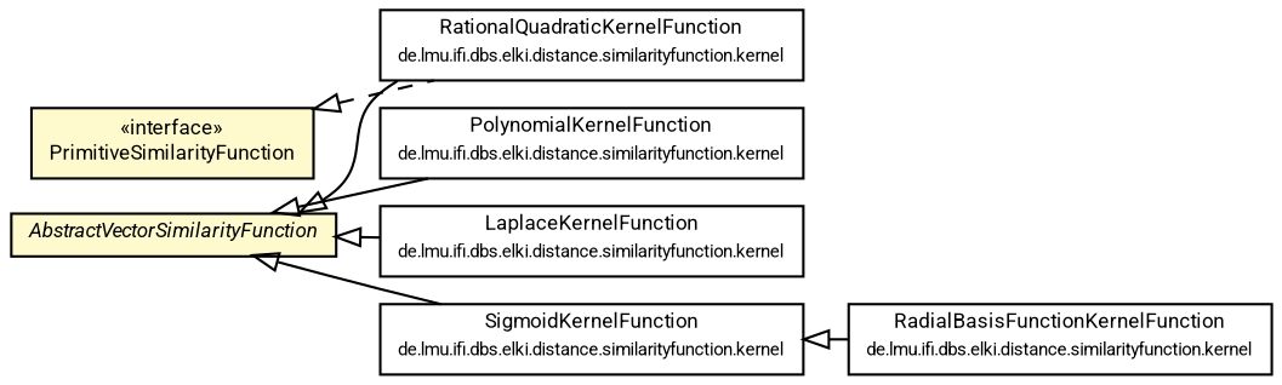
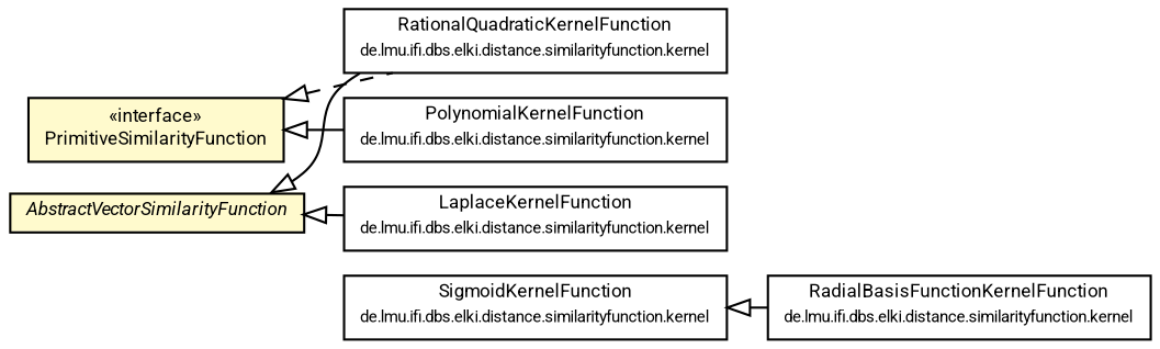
  digraph {
    nodesep=0.15
    rankdir=LR
    ranksep=0.25
    node [fontcolor=black fontname=Roboto fontsize=8 margin=0 shape=plaintext]
    edge [arrowtail=empty color=black dir=back fontname=Roboto fontsize=7 labelfontname=Roboto labelfontsize=7 weight=10]
    n1 [height=0 label=<<table title="de.lmu.ifi.dbs.elki.distance.similarityfunction.PrimitiveSimilarityFunction" border="0" cellborder="1" cellspacing="0" cellpadding="2" bgcolor="LemonChiffon" href="PrimitiveSimilarityFunction.html" target="_parent"> 		<tr><td><table border="0" cellspacing="0" cellpadding="1"> 		<tr><td align="center" balign="center"> &#171;interface&#187; </td></tr> 		<tr><td align="center" balign="center"> <font face="Roboto">PrimitiveSimilarityFunction</font> </td></tr> 		</table></td></tr> 		</table>> width=0]
    n2 [height=0 label=<<table title="de.lmu.ifi.dbs.elki.distance.similarityfunction.kernel.RationalQuadraticKernelFunction" border="0" cellborder="1" cellspacing="0" cellpadding="2" href="kernel/RationalQuadraticKernelFunction.html" target="_parent"> 		<tr><td><table border="0" cellspacing="0" cellpadding="1"> 		<tr><td align="center" balign="center"> <font face="Roboto">RationalQuadraticKernelFunction</font> </td></tr> 		<tr><td align="center" balign="center"> <font face="Roboto" point-size="7.0">de.lmu.ifi.dbs.elki.distance.similarityfunction.kernel</font> </td></tr> 		</table></td></tr> 		</table>> width=0]
    n3 [height=0 label=<<table title="de.lmu.ifi.dbs.elki.distance.similarityfunction.AbstractVectorSimilarityFunction" border="0" cellborder="1" cellspacing="0" cellpadding="2" bgcolor="lemonChiffon" href="AbstractVectorSimilarityFunction.html" target="_parent"> 		<tr><td><table border="0" cellspacing="0" cellpadding="1"> 		<tr><td align="center" balign="center"> <font face="Roboto"><i>AbstractVectorSimilarityFunction</i></font> </td></tr> 		</table></td></tr> 		</table>> width=0]
    n4 [height=0 label=<<table title="de.lmu.ifi.dbs.elki.distance.similarityfunction.kernel.LaplaceKernelFunction" border="0" cellborder="1" cellspacing="0" cellpadding="2" href="kernel/LaplaceKernelFunction.html" target="_parent"> 		<tr><td><table border="0" cellspacing="0" cellpadding="1"> 		<tr><td align="center" balign="center"> <font face="Roboto">LaplaceKernelFunction</font> </td></tr> 		<tr><td align="center" balign="center"> <font face="Roboto" point-size="7.0">de.lmu.ifi.dbs.elki.distance.similarityfunction.kernel</font> </td></tr> 		</table></td></tr> 		</table>> width=0]
    n5 [height=0 label=<<table title="de.lmu.ifi.dbs.elki.distance.similarityfunction.kernel.SigmoidKernelFunction" border="0" cellborder="1" cellspacing="0" cellpadding="2" href="kernel/SigmoidKernelFunction.html" target="_parent"> 		<tr><td><table border="0" cellspacing="0" cellpadding="1"> 		<tr><td align="center" balign="center"> <font face="Roboto">SigmoidKernelFunction</font> </td></tr> 		<tr><td align="center" balign="center"> <font face="Roboto" point-size="7.0">de.lmu.ifi.dbs.elki.distance.similarityfunction.kernel</font> </td></tr> 		</table></td></tr> 		</table>> width=0]
    n6 [height=0 label=<<table title="de.lmu.ifi.dbs.elki.distance.similarityfunction.kernel.PolynomialKernelFunction" border="0" cellborder="1" cellspacing="0" cellpadding="2" href="kernel/PolynomialKernelFunction.html" target="_parent"> 		<tr><td><table border="0" cellspacing="0" cellpadding="1"> 		<tr><td align="center" balign="center"> <font face="Roboto">PolynomialKernelFunction</font> </td></tr> 		<tr><td align="center" balign="center"> <font face="Roboto" point-size="7.0">de.lmu.ifi.dbs.elki.distance.similarityfunction.kernel</font> </td></tr> 		</table></td></tr> 		</table>> width=0]
    n7 [height=0 label=<<table title="de.lmu.ifi.dbs.elki.distance.similarityfunction.kernel.RadialBasisFunctionKernelFunction" border="0" cellborder="1" cellspacing="0" cellpadding="2" href="kernel/RadialBasisFunctionKernelFunction.html" target="_parent"> 		<tr><td><table border="0" cellspacing="0" cellpadding="1"> 		<tr><td align="center" balign="center"> <font face="Roboto">RadialBasisFunctionKernelFunction</font> </td></tr> 		<tr><td align="center" balign="center"> <font face="Roboto" point-size="7.0">de.lmu.ifi.dbs.elki.distance.similarityfunction.kernel</font> </td></tr> 		</table></td></tr> 		</table>> width=0]
    n1 -> n2 [style=dashed weight=9]
    n3 -> n2
    n3 -> n4
-   n3 -> n5
-   n3 -> n6
+   n1 -> n6
    n5 -> n7
  }
